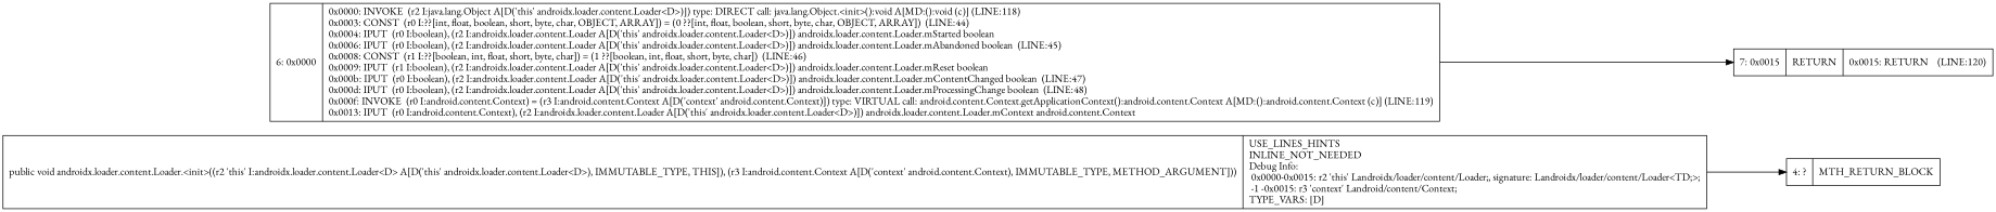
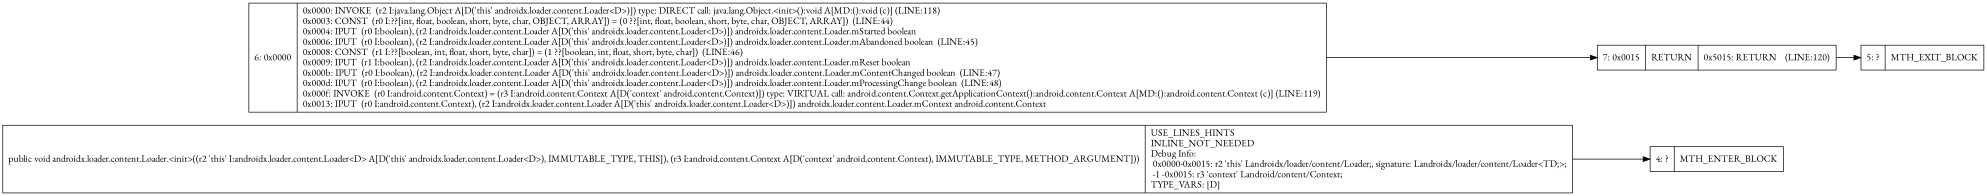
  digraph {
    fontname="EB Garamond"
    rankdir=LR
    node [fontname="EB Garamond" shape=record]
    edge [fontname="EB Garamond"]
-   n1 [label="{4\:\ ?|MTH_RETURN_BLOCK\l}"]
+   n1 [label="{4\:\ ?|MTH_ENTER_BLOCK\l}"]
    n2 [label="{6\:\ 0x0000|0x0000: INVOKE  (r2 I:java.lang.Object A[D('this' androidx.loader.content.Loader\<D\>)]) type: DIRECT call: java.lang.Object.\<init\>():void A[MD:():void (c)] (LINE:118)\l0x0003: CONST  (r0 I:??[int, float, boolean, short, byte, char, OBJECT, ARRAY]) = (0 ??[int, float, boolean, short, byte, char, OBJECT, ARRAY])  (LINE:44)\l0x0004: IPUT  (r0 I:boolean), (r2 I:androidx.loader.content.Loader A[D('this' androidx.loader.content.Loader\<D\>)]) androidx.loader.content.Loader.mStarted boolean \l0x0006: IPUT  (r0 I:boolean), (r2 I:androidx.loader.content.Loader A[D('this' androidx.loader.content.Loader\<D\>)]) androidx.loader.content.Loader.mAbandoned boolean  (LINE:45)\l0x0008: CONST  (r1 I:??[boolean, int, float, short, byte, char]) = (1 ??[boolean, int, float, short, byte, char])  (LINE:46)\l0x0009: IPUT  (r1 I:boolean), (r2 I:androidx.loader.content.Loader A[D('this' androidx.loader.content.Loader\<D\>)]) androidx.loader.content.Loader.mReset boolean \l0x000b: IPUT  (r0 I:boolean), (r2 I:androidx.loader.content.Loader A[D('this' androidx.loader.content.Loader\<D\>)]) androidx.loader.content.Loader.mContentChanged boolean  (LINE:47)\l0x000d: IPUT  (r0 I:boolean), (r2 I:androidx.loader.content.Loader A[D('this' androidx.loader.content.Loader\<D\>)]) androidx.loader.content.Loader.mProcessingChange boolean  (LINE:48)\l0x000f: INVOKE  (r0 I:android.content.Context) = (r3 I:android.content.Context A[D('context' android.content.Context)]) type: VIRTUAL call: android.content.Context.getApplicationContext():android.content.Context A[MD:():android.content.Context (c)] (LINE:119)\l0x0013: IPUT  (r0 I:android.content.Context), (r2 I:androidx.loader.content.Loader A[D('this' androidx.loader.content.Loader\<D\>)]) androidx.loader.content.Loader.mContext android.content.Context \l}"]
-   n3 [label="{7\:\ 0x0015|RETURN\l|0x0015: RETURN    (LINE:120)\l}"]
+   n3 [label="{7\:\ 0x0015|RETURN\l|0x5015: RETURN    (LINE:120)\l}"]
+   n4 [label="{5\:\ ?|MTH_EXIT_BLOCK\l}"]
    n5 [label="{public void androidx.loader.content.Loader.\<init\>((r2 'this' I:androidx.loader.content.Loader\<D\> A[D('this' androidx.loader.content.Loader\<D\>), IMMUTABLE_TYPE, THIS]), (r3 I:android.content.Context A[D('context' android.content.Context), IMMUTABLE_TYPE, METHOD_ARGUMENT]))  | USE_LINES_HINTS\lINLINE_NOT_NEEDED\lDebug Info:\l  0x0000\-0x0015: r2 'this' Landroidx\/loader\/content\/Loader;, signature: Landroidx\/loader\/content\/Loader\<TD;\>;\l  \-1 \-0x0015: r3 'context' Landroid\/content\/Context;\lTYPE_VARS: [D]\l}"]
    n2 -> n3
+   n3 -> n4
    n5 -> n1
  }
